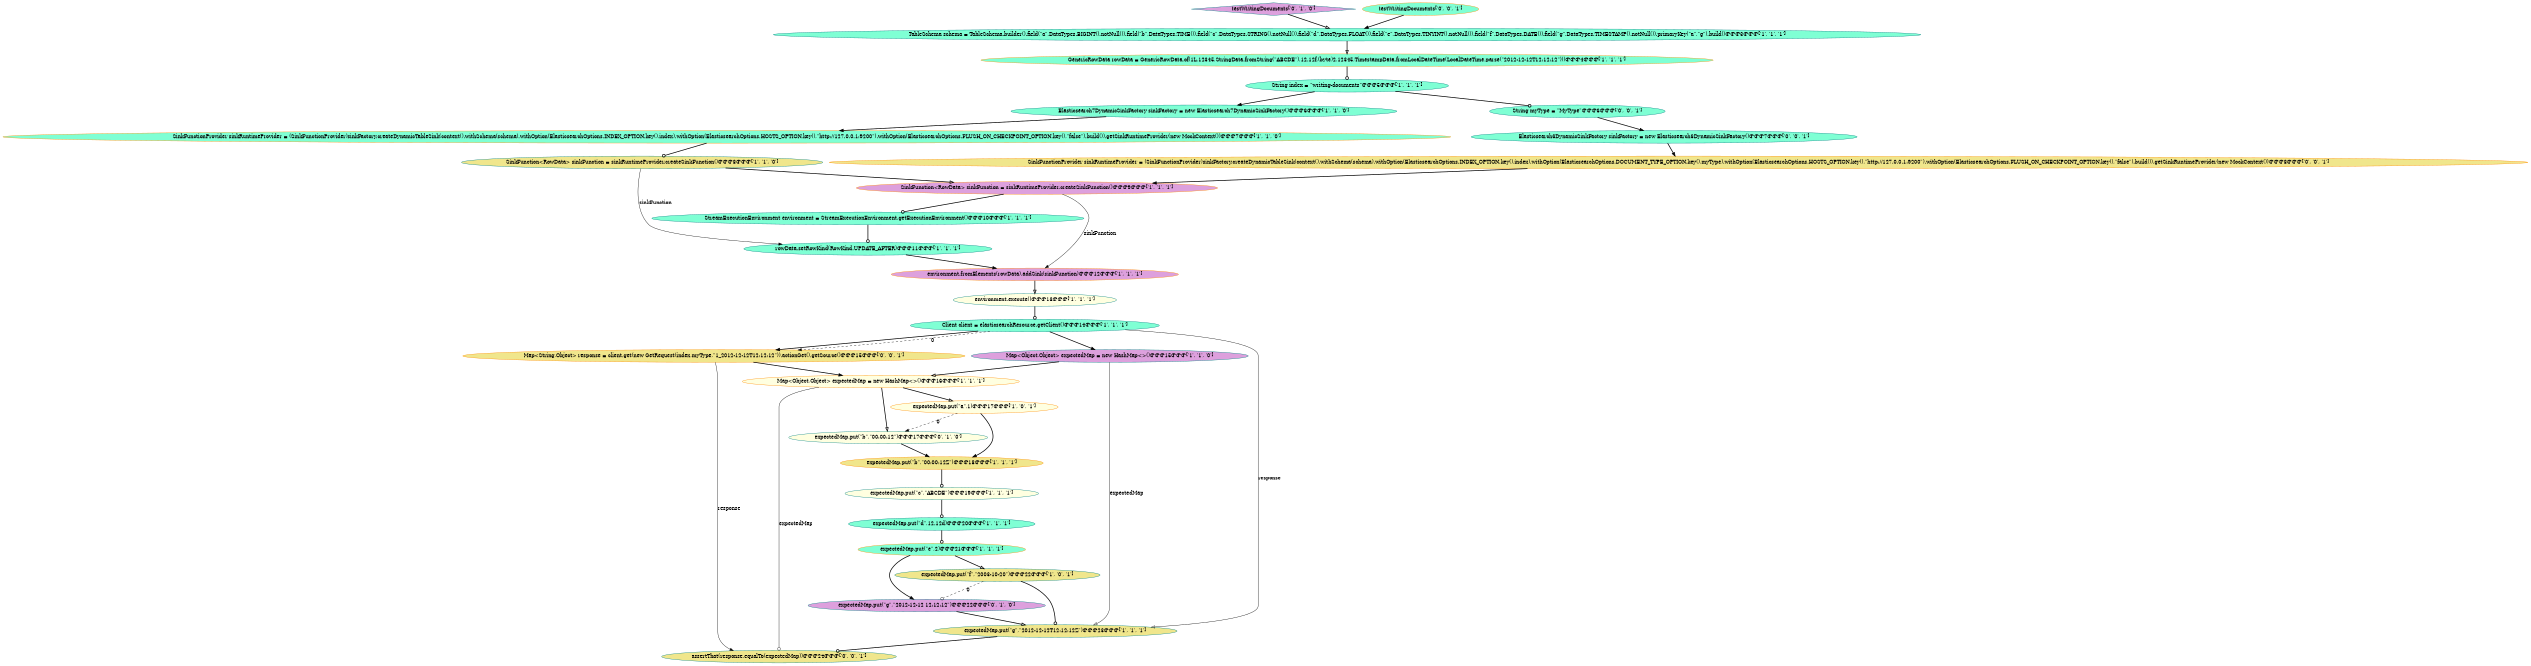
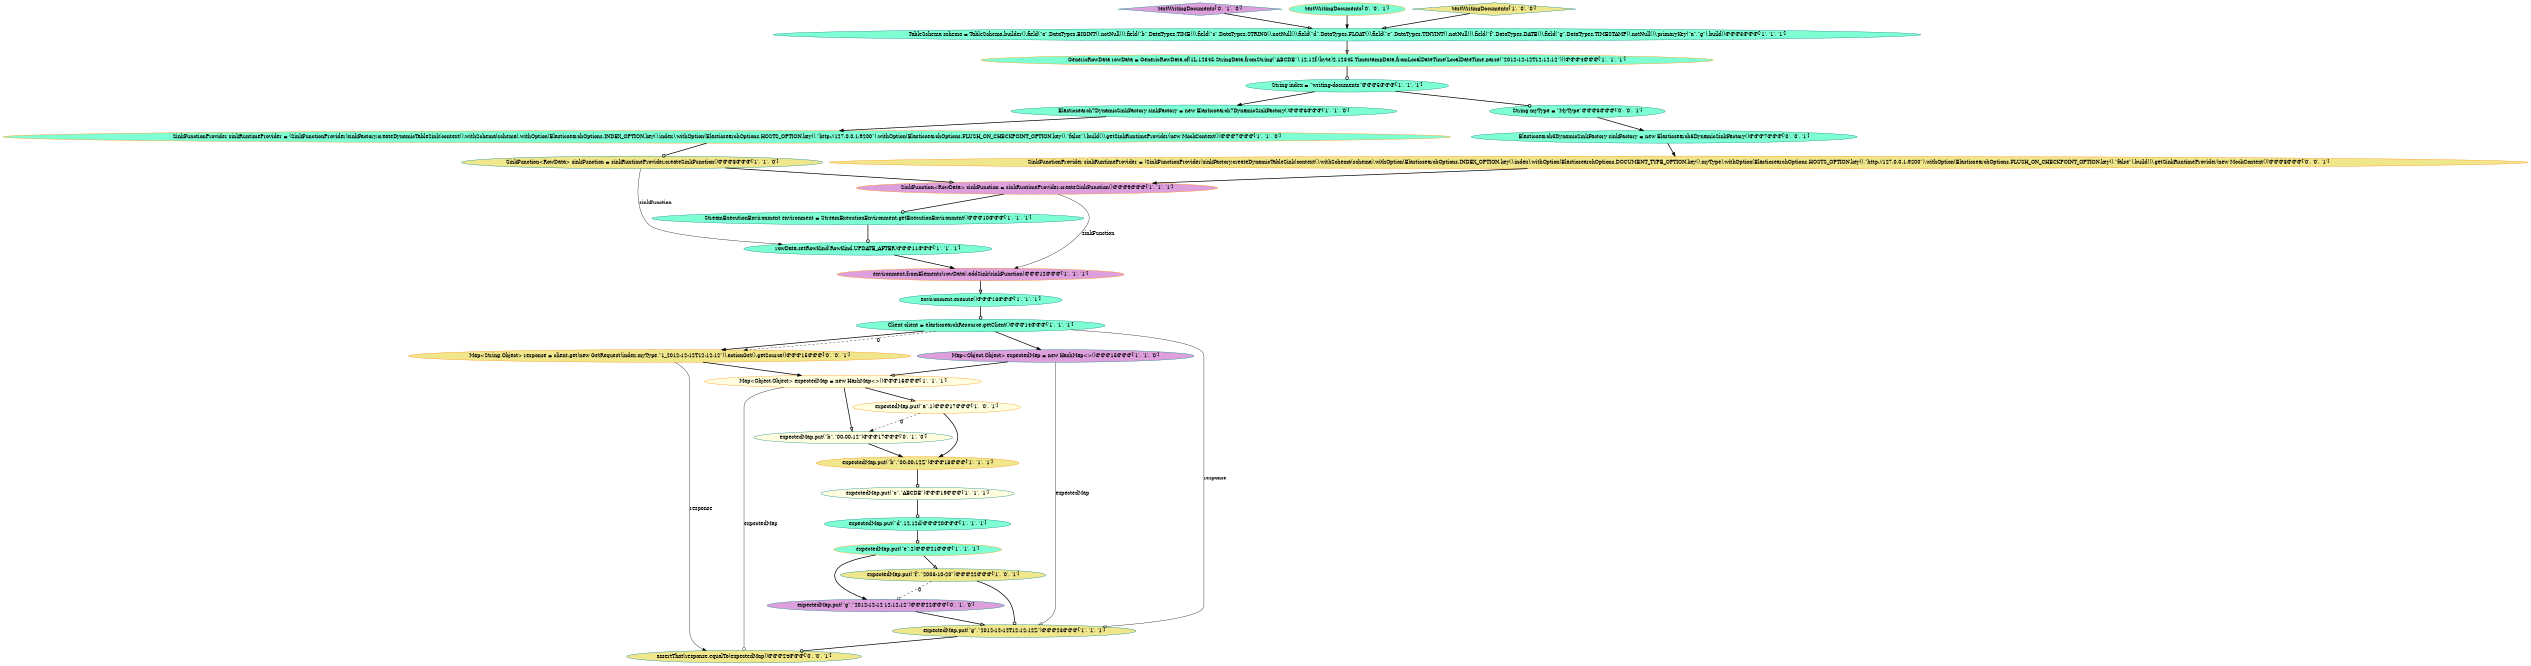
  digraph {
    node [color=teal fillcolor=aquamarine shape=ellipse style=filled]
    edge [arrowhead=normal style=bold]
    n1 [label="String index = \"writing-documents\"@@@5@@@['1', '1', '1']"]
    n2 [label="Elasticsearch7DynamicSinkFactory sinkFactory = new Elasticsearch7DynamicSinkFactory()@@@6@@@['1', '1', '0']"]
    n3 [label="String myType = \"MyType\"@@@6@@@['0', '0', '1']"]
    n4 [color=darkorange label="SinkFunctionProvider sinkRuntimeProvider = (SinkFunctionProvider)sinkFactory.createDynamicTableSink(context().withSchema(schema).withOption(ElasticsearchOptions.INDEX_OPTION.key(),index).withOption(ElasticsearchOptions.HOSTS_OPTION.key(),\"http://127.0.0.1:9200\").withOption(ElasticsearchOptions.FLUSH_ON_CHECKPOINT_OPTION.key(),\"false\").build()).getSinkRuntimeProvider(new MockContext())@@@7@@@['1', '1', '0']"]
    n5 [label="Elasticsearch6DynamicSinkFactory sinkFactory = new Elasticsearch6DynamicSinkFactory()@@@7@@@['0', '0', '1']"]
    n6 [fillcolor=khaki label="SinkFunction<RowData> sinkFunction = sinkRuntimeProvider.createSinkFunction()@@@8@@@['1', '1', '0']"]
    n7 [color=darkorange fillcolor=khaki label="SinkFunctionProvider sinkRuntimeProvider = (SinkFunctionProvider)sinkFactory.createDynamicTableSink(context().withSchema(schema).withOption(ElasticsearchOptions.INDEX_OPTION.key(),index).withOption(ElasticsearchOptions.DOCUMENT_TYPE_OPTION.key(),myType).withOption(ElasticsearchOptions.HOSTS_OPTION.key(),\"http://127.0.0.1:9200\").withOption(ElasticsearchOptions.FLUSH_ON_CHECKPOINT_OPTION.key(),\"false\").build()).getSinkRuntimeProvider(new MockContext())@@@8@@@['0', '0', '1']"]
    n8 [color=darkorange fillcolor=khaki label="Map<String,Object> response = client.get(new GetRequest(index,myType,\"1_2012-12-12T12:12:12\")).actionGet().getSource()@@@15@@@['0', '0', '1']"]
    n9 [color=darkorange fillcolor=lightyellow label="Map<Object,Object> expectedMap = new HashMap<>()@@@16@@@['1', '1', '1']"]
    n10 [fillcolor=khaki label="assertThat(response,equalTo(expectedMap))@@@24@@@['0', '0', '1']"]
    n11 [color=darkorange fillcolor=lightyellow label="expectedMap.put(\"a\",1)@@@17@@@['1', '0', '1']"]
    n12 [fillcolor=lightyellow label="expectedMap.put(\"b\",\"00:00:12\")@@@17@@@['0', '1', '0']"]
    n13 [color=darkorange fillcolor=plum label="SinkFunction<RowData> sinkFunction = sinkRuntimeProvider.createSinkFunction()@@@9@@@['1', '1', '1']"]
    n14 [label="StreamExecutionEnvironment environment = StreamExecutionEnvironment.getExecutionEnvironment()@@@10@@@['1', '1', '1']"]
    n15 [color=darkorange fillcolor=plum label="environment.fromElements(rowData).addSink(sinkFunction)@@@12@@@['1', '1', '1']"]
    n16 [fillcolor=plum label="testWritingDocuments['0', '1', '0']" shape=diamond]
    n17 [label="TableSchema schema = TableSchema.builder().field(\"a\",DataTypes.BIGINT().notNull()).field(\"b\",DataTypes.TIME()).field(\"c\",DataTypes.STRING().notNull()).field(\"d\",DataTypes.FLOAT()).field(\"e\",DataTypes.TINYINT().notNull()).field(\"f\",DataTypes.DATE()).field(\"g\",DataTypes.TIMESTAMP().notNull()).primaryKey(\"a\",\"g\").build()@@@3@@@['1', '1', '1']"]
    n18 [color=darkorange label="GenericRowData rowData = GenericRowData.of(1L,12345,StringData.fromString(\"ABCDE\"),12.12f,(byte)2,12345,TimestampData.fromLocalDateTime(LocalDateTime.parse(\"2012-12-12T12:12:12\")))@@@4@@@['1', '1', '1']"]
    n19 [label="rowData.setRowKind(RowKind.UPDATE_AFTER)@@@11@@@['1', '1', '1']"]
    n20 [fillcolor=khaki label="expectedMap.put(\"g\",\"2012-12-12T12:12:12Z\")@@@23@@@['1', '1', '1']"]
    n21 [label="expectedMap.put(\"d\",12.12d)@@@20@@@['1', '1', '1']"]
    n22 [color=darkorange label="expectedMap.put(\"e\",2)@@@21@@@['1', '1', '1']"]
    n23 [fillcolor=khaki label="expectedMap.put(\"f\",\"2003-10-20\")@@@22@@@['1', '0', '1']"]
    n24 [fillcolor=plum label="expectedMap.put(\"g\",\"2012-12-12 12:12:12\")@@@22@@@['0', '1', '0']"]
-   n25 [fillcolor=lightyellow label="environment.execute()@@@13@@@['1', '1', '1']"]
+   n25 [label="environment.execute()@@@13@@@['1', '1', '1']"]
    n26 [fillcolor=plum label="Map<Object,Object> expectedMap = new HashMap<>()@@@15@@@['1', '1', '0']"]
    n27 [color=darkorange fillcolor=khaki label="expectedMap.put(\"b\",\"00:00:12Z\")@@@18@@@['1', '1', '1']"]
    n28 [fillcolor=lightyellow label="expectedMap.put(\"c\",\"ABCDE\")@@@19@@@['1', '1', '1']"]
    n29 [color=darkorange label="testWritingDocuments['0', '0', '1']"]
    n30 [label="Client client = elasticsearchResource.getClient()@@@14@@@['1', '1', '1']"]
+   n31 [fillcolor=khaki label="testWritingDocuments['1', '0', '0']" shape=diamond]
    n1 -> n2
    n1 -> n3 [arrowhead=odot]
    n2 -> n4
    n3 -> n5
    n4 -> n6 [arrowhead=odot]
    n5 -> n7
    n6 -> n13 [arrowhead=onormal]
    n6 -> n19 [label=sinkFunction style=solid]
    n7 -> n13
    n8 -> n9
    n8 -> n10 [label=response style=solid]
    n9 -> n10 [arrowhead=odot label=expectedMap style=solid]
    n9 -> n11 [arrowhead=onormal]
    n9 -> n12 [arrowhead=onormal]
    n11 -> n12 [label=0 style=dashed]
    n11 -> n27
    n12 -> n27
    n13 -> n14 [arrowhead=odot]
    n13 -> n15 [label=sinkFunction style=solid]
    n14 -> n19 [arrowhead=odot]
    n15 -> n25 [arrowhead=onormal]
    n16 -> n17 [arrowhead=onormal]
    n17 -> n18 [arrowhead=onormal]
    n18 -> n1 [arrowhead=odot]
    n19 -> n15
    n20 -> n10 [arrowhead=odot]
    n21 -> n22 [arrowhead=odot]
    n22 -> n23 [arrowhead=onormal]
    n22 -> n24
    n23 -> n20 [arrowhead=odot]
    n23 -> n24 [arrowhead=odot label=0 style=dashed]
    n24 -> n20 [arrowhead=onormal]
    n25 -> n30 [arrowhead=odot]
    n26 -> n9 [arrowhead=onormal]
    n26 -> n20 [arrowhead=onormal label=expectedMap style=solid]
    n27 -> n28 [arrowhead=odot]
    n28 -> n21 [arrowhead=odot]
    n29 -> n17
    n30 -> n8
    n30 -> n8 [label=0 style=dashed]
    n30 -> n20 [arrowhead=onormal label=response style=solid]
    n30 -> n26
+   n31 -> n17 [arrowhead=onormal]
  }
